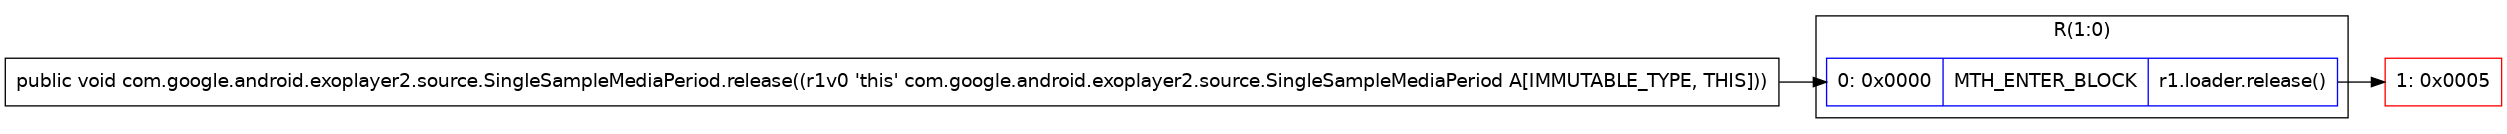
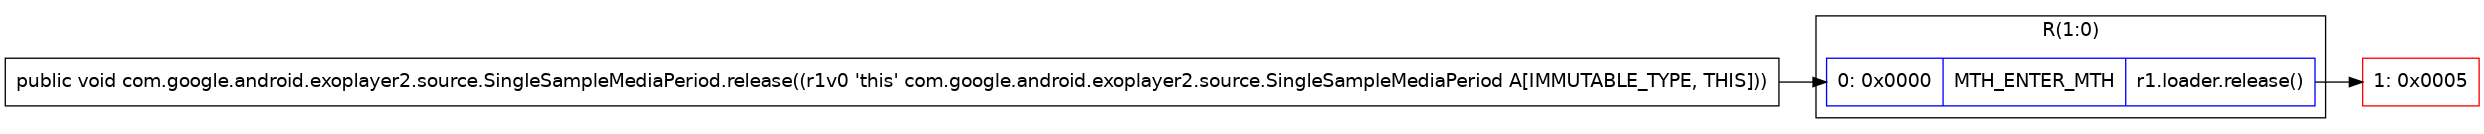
  digraph {
    rankdir=LR
    fontname="DejaVu Sans"
    node [shape=record fontname="DejaVu Sans"]
    edge [fontname="DejaVu Sans"]
-   n1 [color=blue label="{0\:\ 0x0000|MTH_ENTER_BLOCK\l|r1.loader.release()\l}"]
+   n1 [color=blue label="{0\:\ 0x0000|MTH_ENTER_MTH\l|r1.loader.release()\l}"]
    n2 [color=red label="{1\:\ 0x0005}"]
    n3 [label="{public void com.google.android.exoplayer2.source.SingleSampleMediaPeriod.release((r1v0 'this' com.google.android.exoplayer2.source.SingleSampleMediaPeriod A[IMMUTABLE_TYPE, THIS])) }"]
    subgraph cluster_1 {
      label="R(1:0)"
      n1
    }
    n1 -> n2
    n3 -> n1
  }
